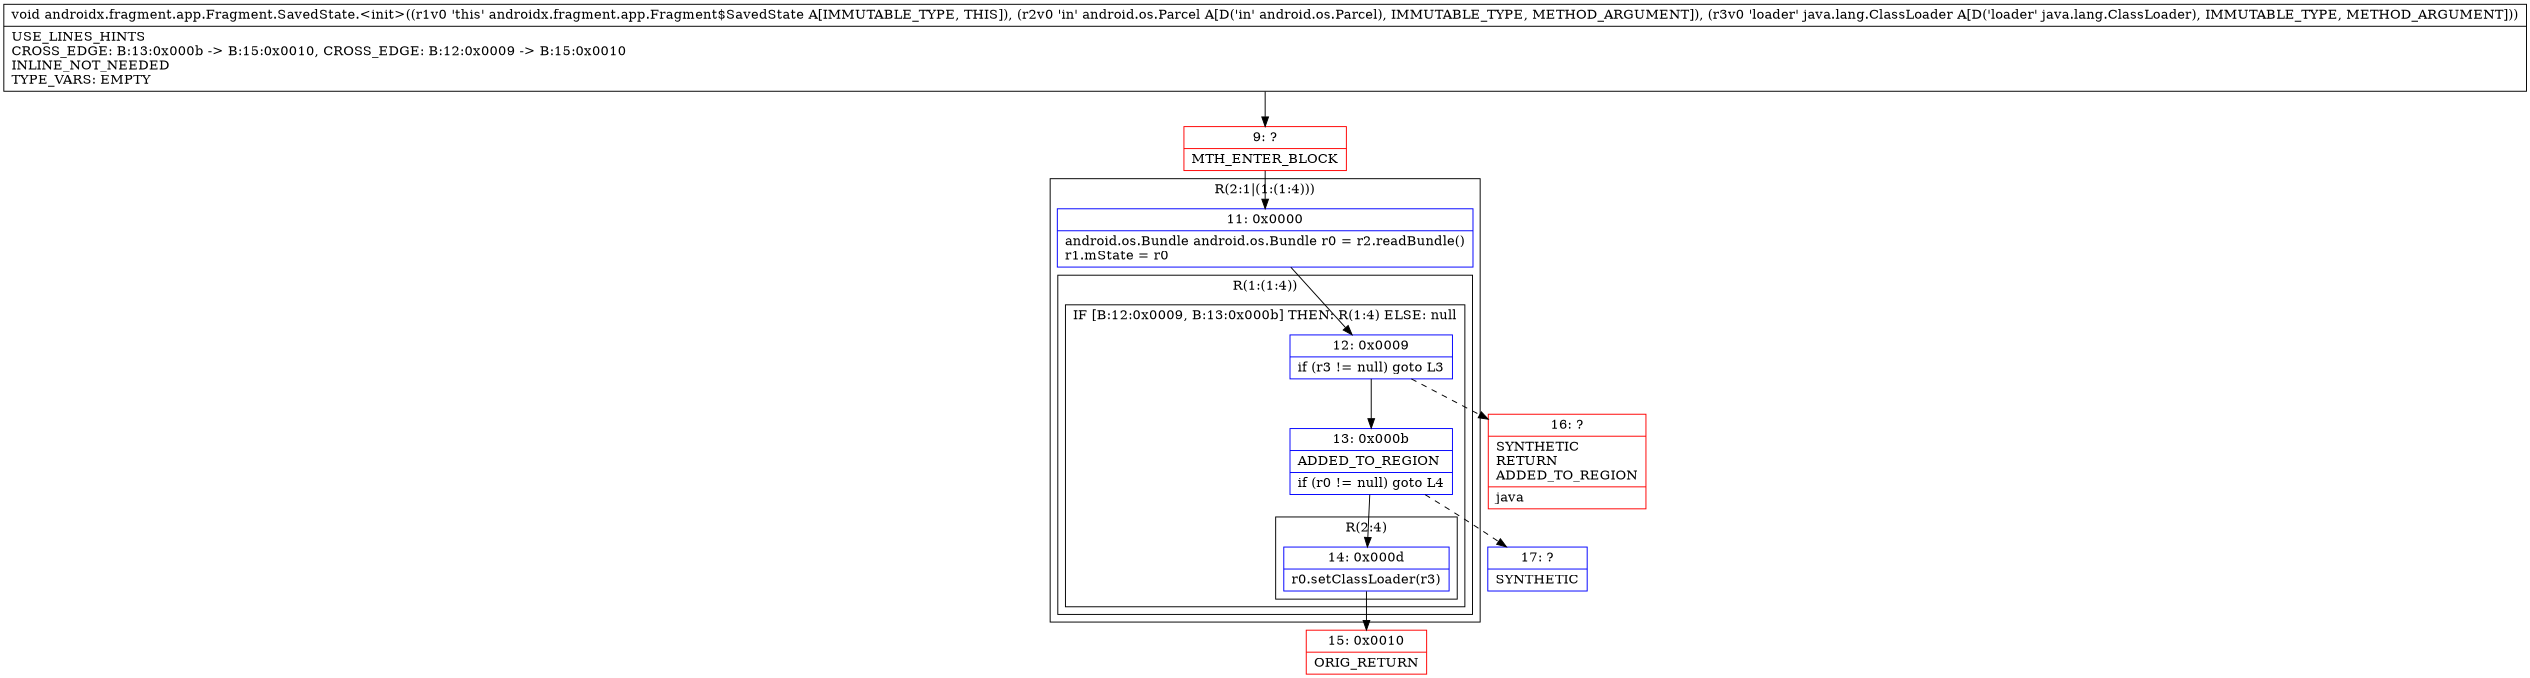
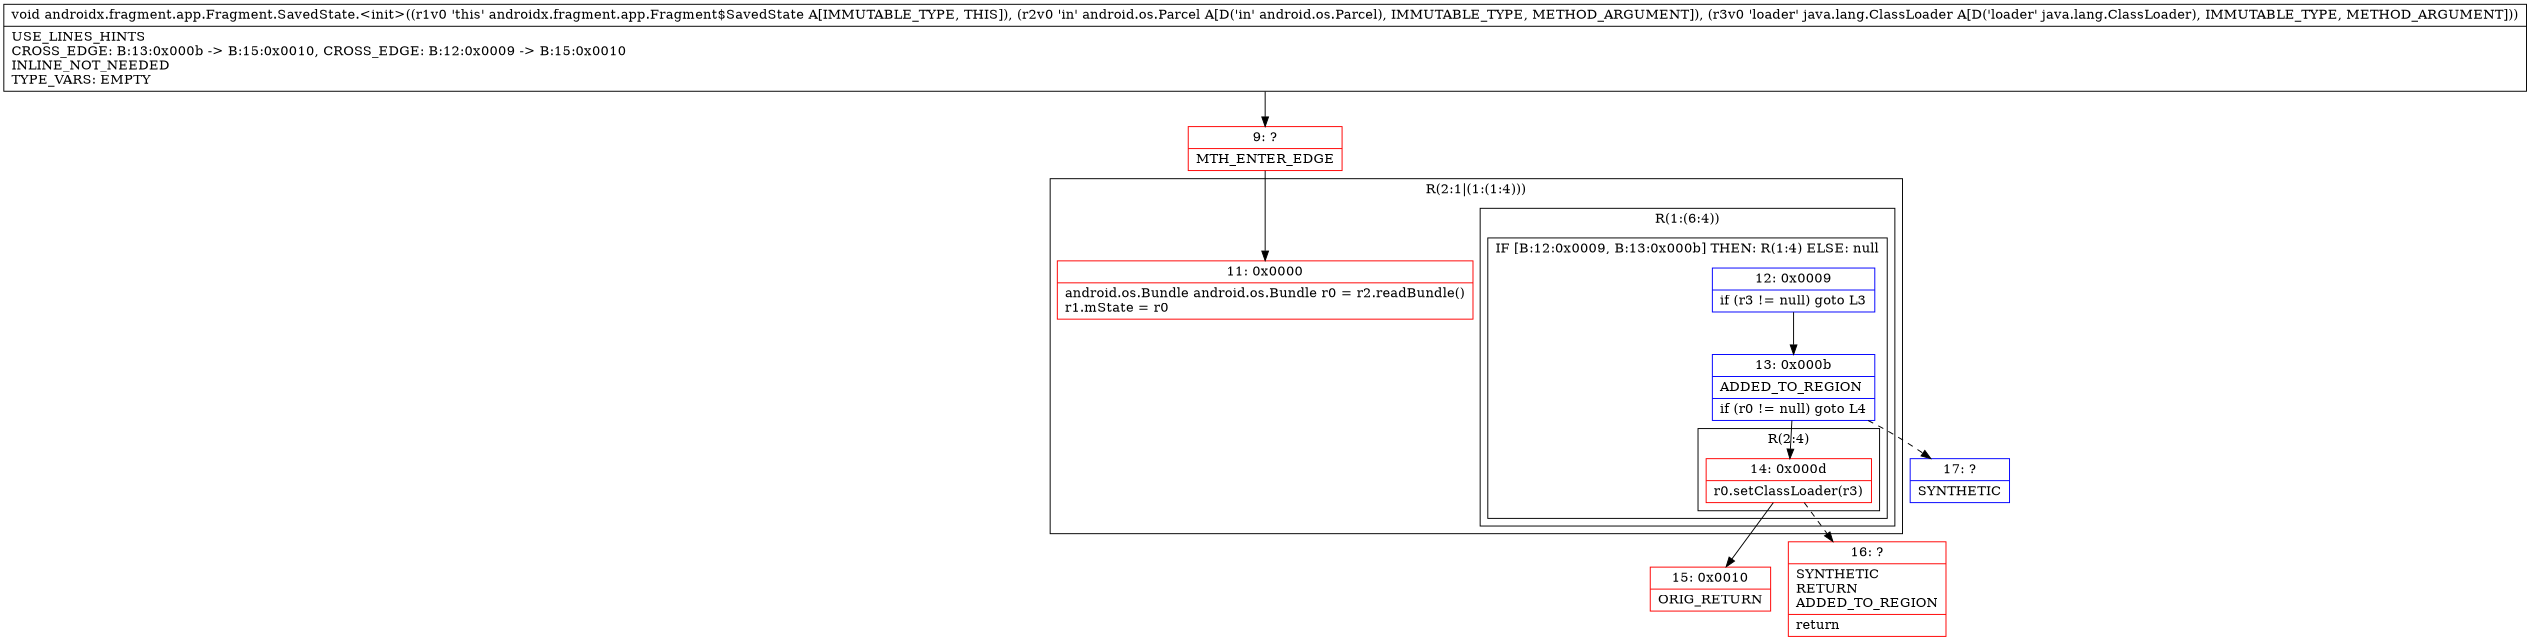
  digraph {
    node [color=blue shape=record]
-   n1 [label="{14\:\ 0x000d|r0.setClassLoader(r3)\l}"]
+   n1 [color=red label="{14\:\ 0x000d|r0.setClassLoader(r3)\l}"]
    n2 [label="{12\:\ 0x0009|if (r3 != null) goto L3\l}"]
    n3 [label="{13\:\ 0x000b|ADDED_TO_REGION\l|if (r0 != null) goto L4\l}"]
-   n4 [label="{11\:\ 0x0000|android.os.Bundle android.os.Bundle r0 = r2.readBundle()\lr1.mState = r0\l}"]
+   n4 [color=red label="{11\:\ 0x0000|android.os.Bundle android.os.Bundle r0 = r2.readBundle()\lr1.mState = r0\l}"]
    n5 [color=red label="{15\:\ 0x0010|ORIG_RETURN\l}"]
-   n6 [color=red label="{16\:\ ?|SYNTHETIC\lRETURN\lADDED_TO_REGION\l|java\l}"]
+   n6 [color=red label="{16\:\ ?|SYNTHETIC\lRETURN\lADDED_TO_REGION\l|return\l}"]
    n7 [label="{17\:\ ?|SYNTHETIC\l}"]
-   n8 [color=red label="{9\:\ ?|MTH_ENTER_BLOCK\l}"]
+   n8 [color=red label="{9\:\ ?|MTH_ENTER_EDGE\l}"]
    n9 [label="{void androidx.fragment.app.Fragment.SavedState.\<init\>((r1v0 'this' androidx.fragment.app.Fragment$SavedState A[IMMUTABLE_TYPE, THIS]), (r2v0 'in' android.os.Parcel A[D('in' android.os.Parcel), IMMUTABLE_TYPE, METHOD_ARGUMENT]), (r3v0 'loader' java.lang.ClassLoader A[D('loader' java.lang.ClassLoader), IMMUTABLE_TYPE, METHOD_ARGUMENT]))  | USE_LINES_HINTS\lCROSS_EDGE: B:13:0x000b \-\> B:15:0x0010, CROSS_EDGE: B:12:0x0009 \-\> B:15:0x0010\lINLINE_NOT_NEEDED\lTYPE_VARS: EMPTY\l}" color=""]
    subgraph cluster_1 {
      label="R(2:1|(1:(1:4)))"
      n4
      subgraph cluster_2 {
-       label="R(1:(1:4))"
+       label="R(1:(6:4))"
        subgraph cluster_3 {
          label="IF [B:12:0x0009, B:13:0x000b] THEN: R(1:4) ELSE: null"
          n2
          n3
          subgraph cluster_4 {
            label="R(2:4)"
            n1
          }
        }
      }
    }
    n1 -> n5
    n2 -> n3
-   n2 -> n6 [style=dashed]
+   n1 -> n6 [style=dashed]
    n3 -> n1
    n3 -> n7 [style=dashed]
-   n4 -> n2
    n8 -> n4
    n9 -> n8
  }
